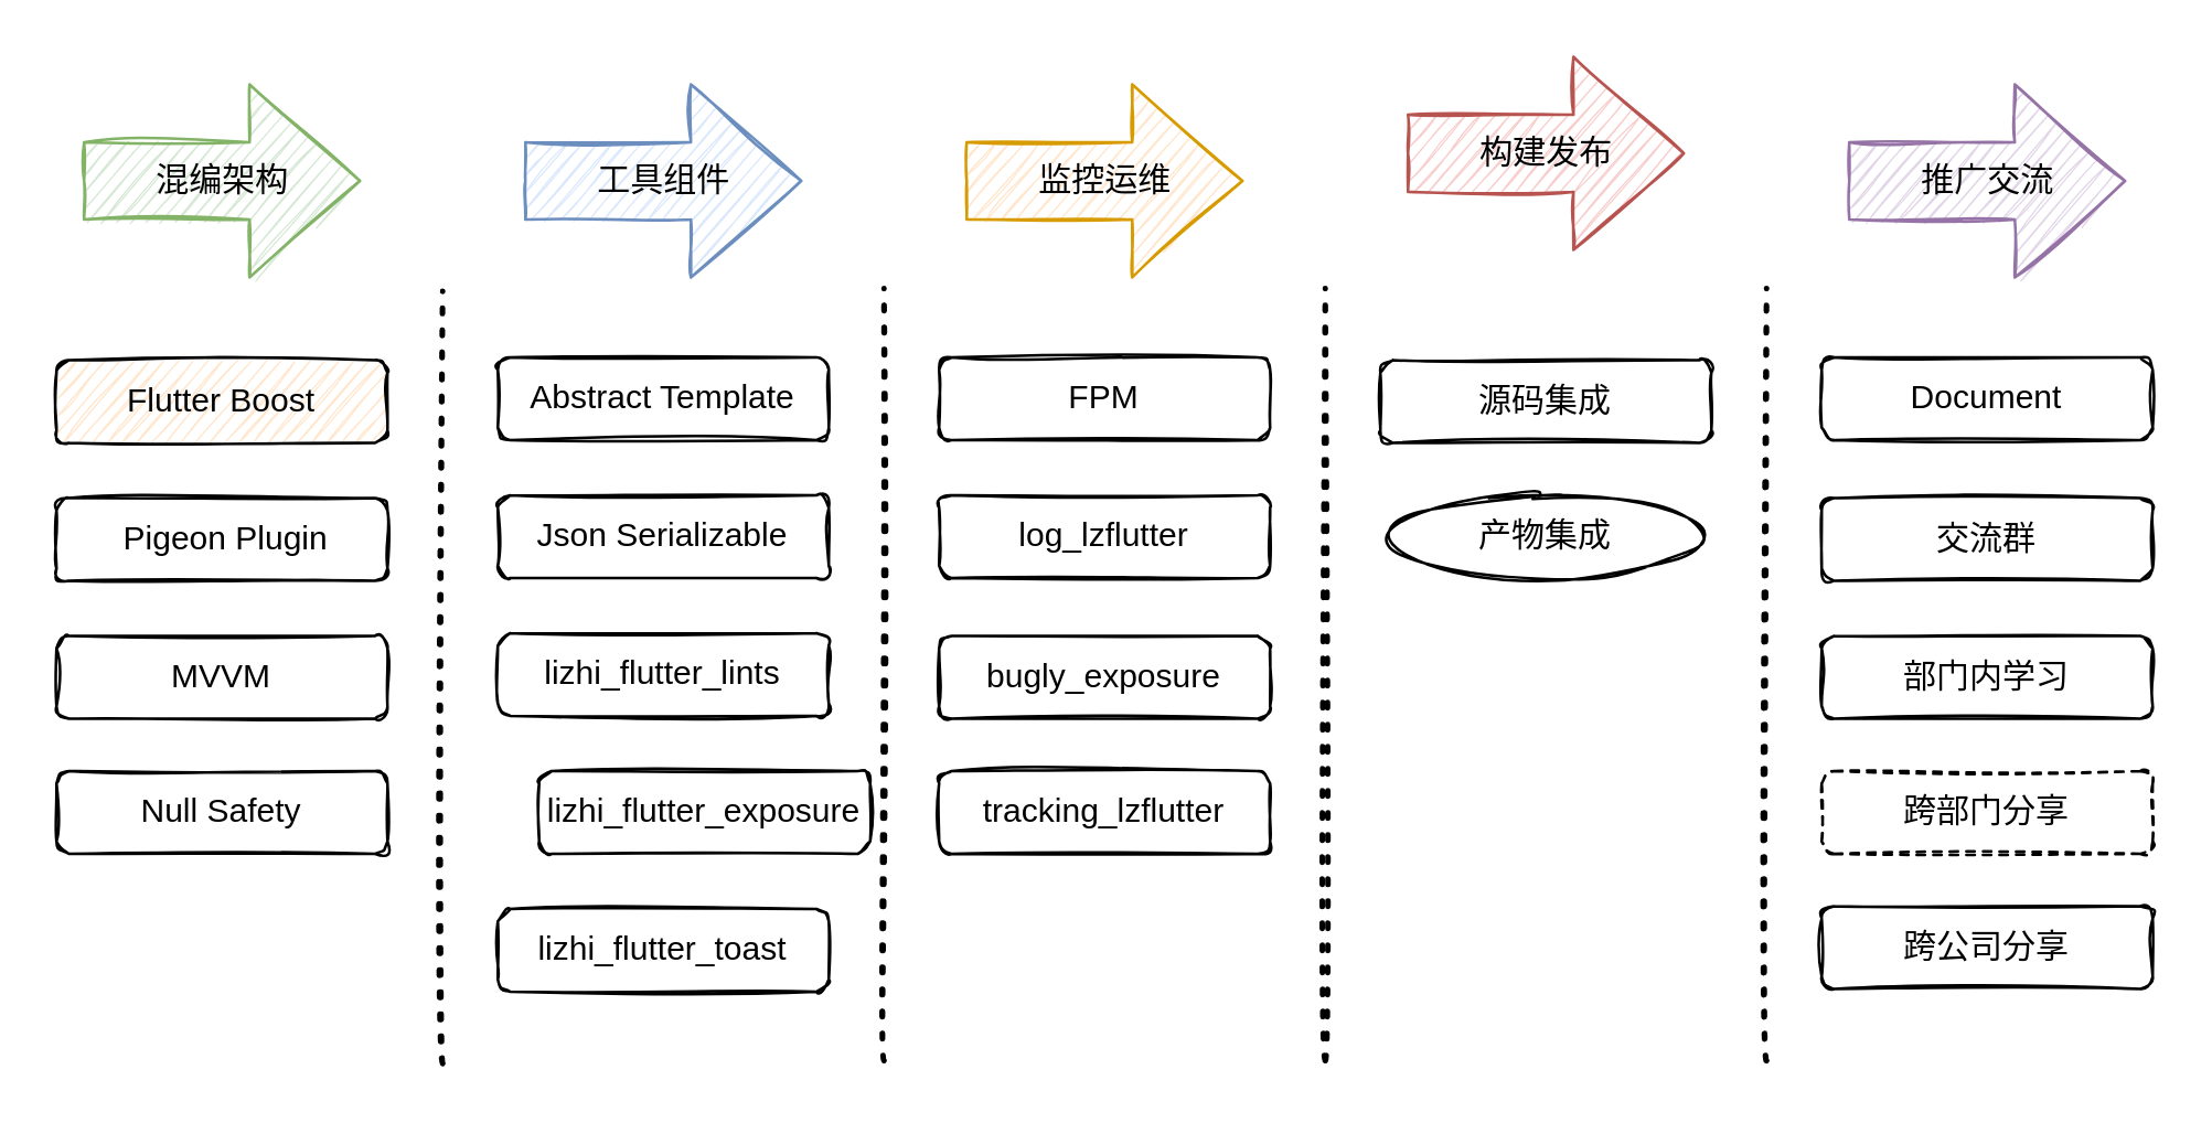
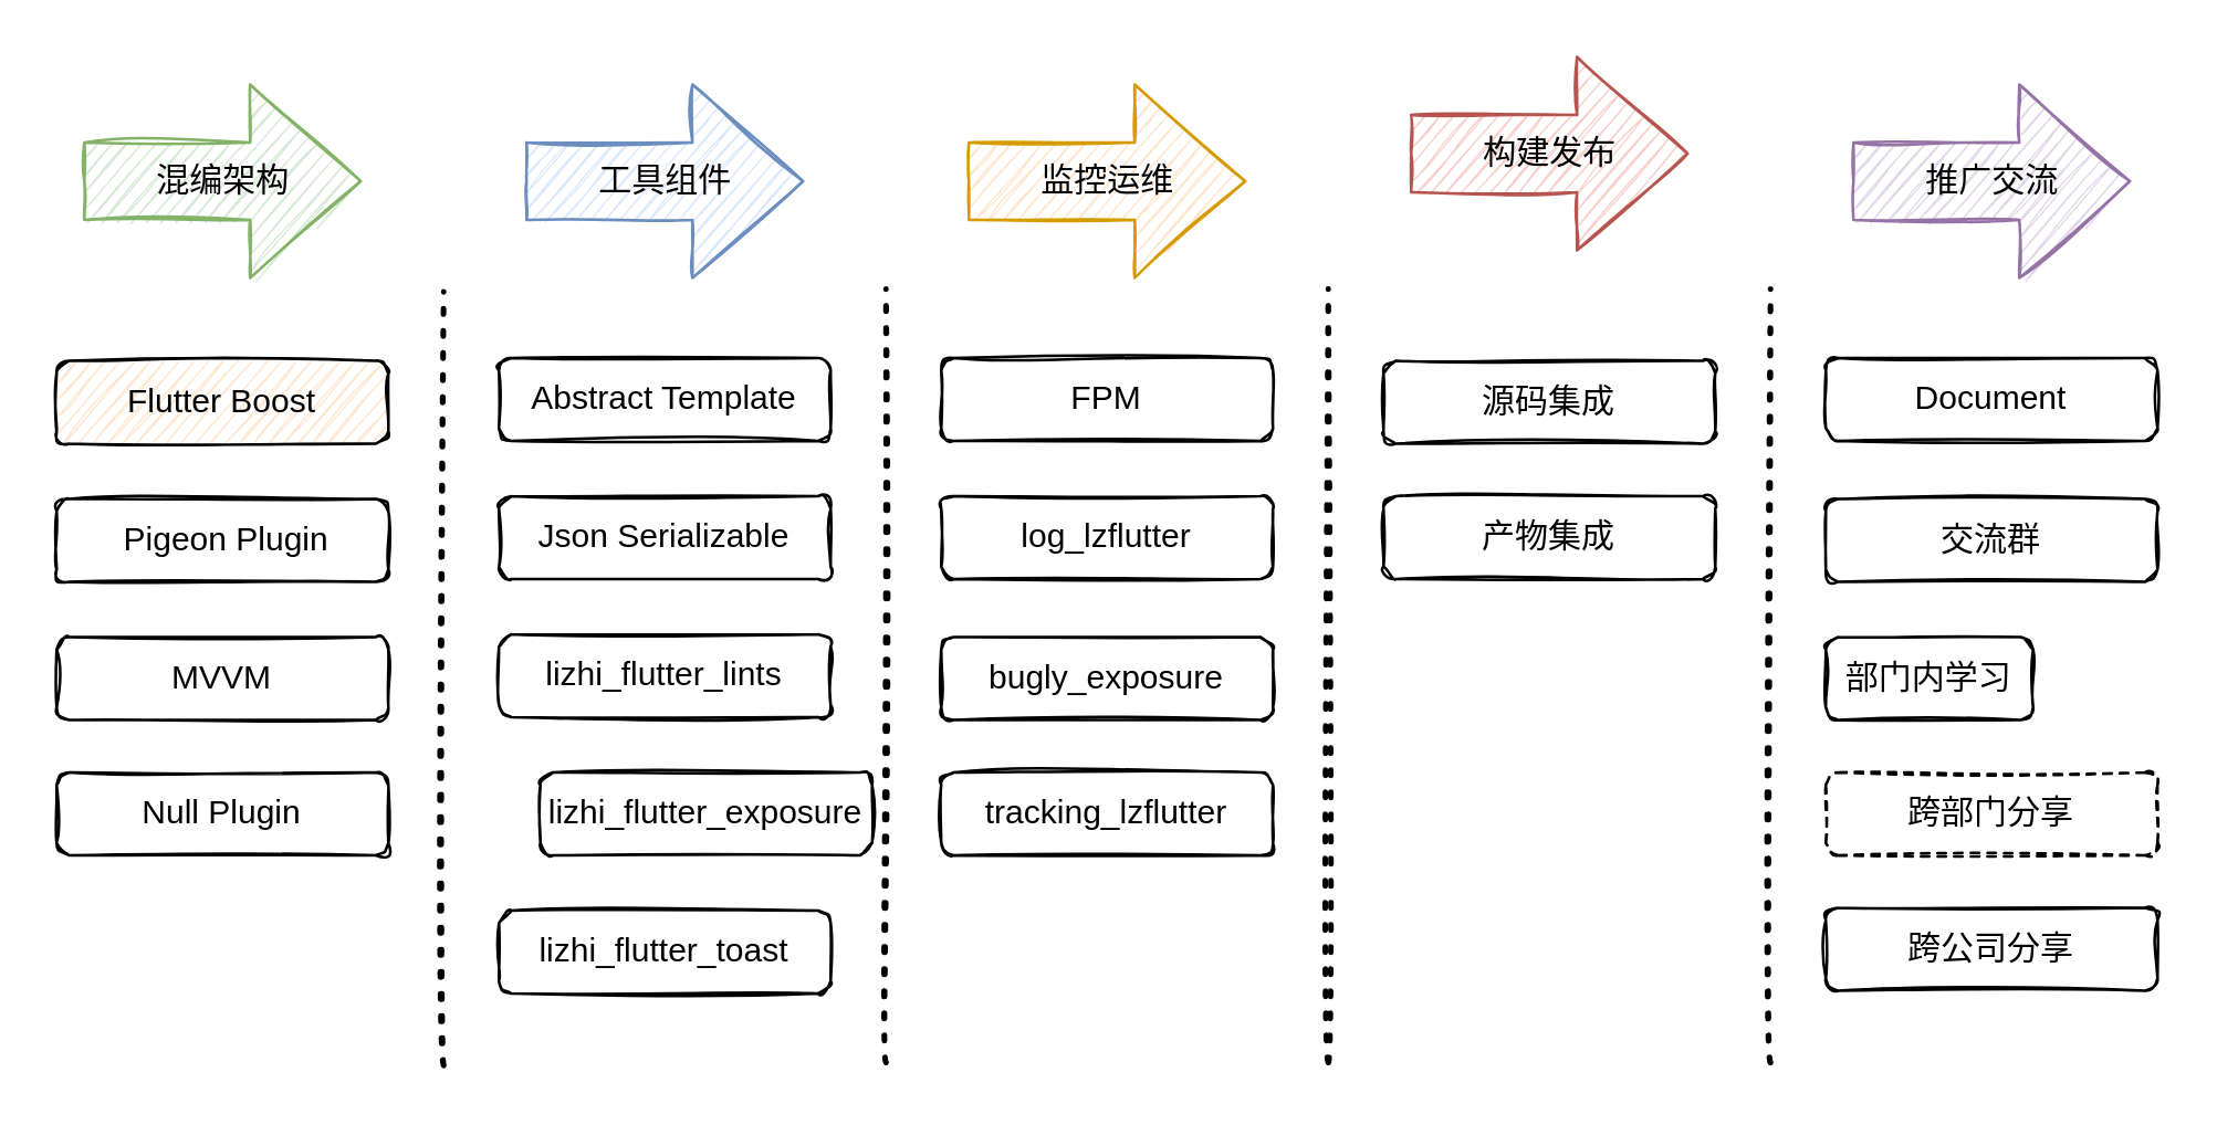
  <mxCell id="0" />
  <mxCell id="1" parent="0" />
  <mxCell id="2" value="混编架构" style="html=1;shadow=0;dashed=0;align=center;verticalAlign=middle;shape=mxgraph.arrows2.arrow;dy=0.6;dx=40;notch=0;sketch=1;rounded=1;fillColor=#d5e8d4;strokeColor=#82b366;" parent="1" vertex="1"><mxGeometry x="30" y="30" width="100" height="70" as="geometry" /></mxCell>
  <mxCell id="3" value="工具组件" style="html=1;shadow=0;dashed=0;align=center;verticalAlign=middle;shape=mxgraph.arrows2.arrow;dy=0.6;dx=40;notch=0;sketch=1;rounded=1;fillColor=#dae8fc;strokeColor=#6c8ebf;" parent="1" vertex="1"><mxGeometry x="190" y="30" width="100" height="70" as="geometry" /></mxCell>
  <mxCell id="4" value="监控运维" style="html=1;shadow=0;dashed=0;align=center;verticalAlign=middle;shape=mxgraph.arrows2.arrow;dy=0.6;dx=40;notch=0;sketch=1;rounded=1;fillColor=#ffe6cc;strokeColor=#d79b00;" parent="1" vertex="1"><mxGeometry x="350" y="30" width="100" height="70" as="geometry" /></mxCell>
  <mxCell id="5" value="构建发布" style="html=1;shadow=0;dashed=0;align=center;verticalAlign=middle;shape=mxgraph.arrows2.arrow;dy=0.6;dx=40;notch=0;sketch=1;rounded=1;fillColor=#f8cecc;strokeColor=#b85450;" parent="1" vertex="1"><mxGeometry x="510" y="20" width="100" height="70" as="geometry" /></mxCell>
  <mxCell id="6" value="推广交流" style="html=1;shadow=0;dashed=0;align=center;verticalAlign=middle;shape=mxgraph.arrows2.arrow;dy=0.6;dx=40;notch=0;sketch=1;rounded=1;fillColor=#e1d5e7;strokeColor=#9673a6;" parent="1" vertex="1"><mxGeometry x="670" y="30" width="100" height="70" as="geometry" /></mxCell>
  <mxCell id="7" value="Flutter Boost" style="rounded=1;whiteSpace=wrap;html=1;sketch=1;fillColor=#ffe6cc;" parent="1" vertex="1"><mxGeometry x="20" y="130" width="120" height="30" as="geometry" /></mxCell>
  <mxCell id="8" value="MVVM" style="rounded=1;whiteSpace=wrap;html=1;sketch=1;" parent="1" vertex="1"><mxGeometry x="20" y="230" width="120" height="30" as="geometry" /></mxCell>
  <mxCell id="9" value="&amp;nbsp;Pigeon Plugin" style="rounded=1;whiteSpace=wrap;html=1;sketch=1;" parent="1" vertex="1"><mxGeometry x="20" y="180" width="120" height="30" as="geometry" /></mxCell>
  <mxCell id="10" value="Abstract Template" style="rounded=1;whiteSpace=wrap;html=1;sketch=1;" parent="1" vertex="1"><mxGeometry x="180" y="129" width="120" height="30" as="geometry" /></mxCell>
  <mxCell id="11" value="Json Serializable" style="rounded=1;whiteSpace=wrap;html=1;sketch=1;" parent="1" vertex="1"><mxGeometry x="180" y="179" width="120" height="30" as="geometry" /></mxCell>
  <mxCell id="12" value="lizhi_flutter_lints" style="rounded=1;whiteSpace=wrap;html=1;sketch=1;" parent="1" vertex="1"><mxGeometry x="180" y="229" width="120" height="30" as="geometry" /></mxCell>
  <mxCell id="13" value="lizhi_flutter_exposure" style="rounded=1;whiteSpace=wrap;html=1;sketch=1;" parent="1" vertex="1"><mxGeometry x="195" y="279" width="120" height="30" as="geometry" /></mxCell>
  <mxCell id="14" value="lizhi_flutter_toast" style="rounded=1;whiteSpace=wrap;html=1;sketch=1;" parent="1" vertex="1"><mxGeometry x="180" y="329" width="120" height="30" as="geometry" /></mxCell>
  <mxCell id="15" value="FPM" style="rounded=1;whiteSpace=wrap;html=1;sketch=1;" parent="1" vertex="1"><mxGeometry x="340" y="129" width="120" height="30" as="geometry" /></mxCell>
  <mxCell id="16" value="log_lzflutter" style="rounded=1;whiteSpace=wrap;html=1;sketch=1;" parent="1" vertex="1"><mxGeometry x="340" y="179" width="120" height="30" as="geometry" /></mxCell>
  <mxCell id="17" value="bugly_exposure" style="rounded=1;whiteSpace=wrap;html=1;sketch=1;" parent="1" vertex="1"><mxGeometry x="340" y="230" width="120" height="30" as="geometry" /></mxCell>
  <mxCell id="18" value="tracking_lzflutter" style="rounded=1;whiteSpace=wrap;html=1;sketch=1;" parent="1" vertex="1"><mxGeometry x="340" y="279" width="120" height="30" as="geometry" /></mxCell>
  <mxCell id="19" value="源码集成" style="rounded=1;whiteSpace=wrap;html=1;sketch=1;" parent="1" vertex="1"><mxGeometry x="500" y="130" width="120" height="30" as="geometry" /></mxCell>
- <mxCell id="20" value="产物集成" style="ellipse;whiteSpace=wrap;html=1;sketch=1;" parent="1" vertex="1"><mxGeometry x="500" y="179" width="120" height="30" as="geometry" /></mxCell>
- <mxCell id="21" value="Null Safety" style="rounded=1;whiteSpace=wrap;html=1;sketch=1;" parent="1" vertex="1"><mxGeometry x="20" y="279" width="120" height="30" as="geometry" /></mxCell>
+ <mxCell id="20" value="产物集成" style="rounded=1;whiteSpace=wrap;html=1;sketch=1;" parent="1" vertex="1"><mxGeometry x="500" y="179" width="120" height="30" as="geometry" /></mxCell>
+ <mxCell id="21" value="Null Plugin" style="rounded=1;whiteSpace=wrap;html=1;sketch=1;" parent="1" vertex="1"><mxGeometry x="20" y="279" width="120" height="30" as="geometry" /></mxCell>
  <mxCell id="22" value="Document" style="rounded=1;whiteSpace=wrap;html=1;sketch=1;" parent="1" vertex="1"><mxGeometry x="660" y="129" width="120" height="30" as="geometry" /></mxCell>
  <mxCell id="23" value="交流群" style="rounded=1;whiteSpace=wrap;html=1;sketch=1;" parent="1" vertex="1"><mxGeometry x="660" y="180" width="120" height="30" as="geometry" /></mxCell>
  <mxCell id="24" value="跨部门分享" style="rounded=1;whiteSpace=wrap;html=1;sketch=1;dashed=1;" parent="1" vertex="1"><mxGeometry x="660" y="279" width="120" height="30" as="geometry" /></mxCell>
  <mxCell id="25" value="跨公司分享" style="rounded=1;whiteSpace=wrap;html=1;sketch=1;" parent="1" vertex="1"><mxGeometry x="660" y="328" width="120" height="30" as="geometry" /></mxCell>
- <mxCell id="26" value="部门内学习" style="rounded=1;whiteSpace=wrap;html=1;sketch=1;" parent="1" vertex="1"><mxGeometry x="660" y="230" width="120" height="30" as="geometry" /></mxCell>
+ <mxCell id="26" value="部门内学习" style="rounded=1;whiteSpace=wrap;html=1;sketch=1;" parent="1" vertex="1"><mxGeometry x="660" y="230" width="75" height="30" as="geometry" /></mxCell>
  <mxCell id="27" value="" style="endArrow=none;dashed=1;html=1;dashPattern=1 3;strokeWidth=2;rounded=1;sketch=1;curved=1;" parent="1" edge="1"><mxGeometry width="50" height="50" relative="1" as="geometry"><mxPoint x="160" y="385" as="sourcePoint" /><mxPoint x="160" y="105" as="targetPoint" /></mxGeometry></mxCell>
  <mxCell id="28" value="" style="endArrow=none;dashed=1;html=1;dashPattern=1 3;strokeWidth=2;rounded=1;sketch=1;curved=1;" parent="1" edge="1"><mxGeometry width="50" height="50" relative="1" as="geometry"><mxPoint x="320" y="384" as="sourcePoint" /><mxPoint x="320" y="104" as="targetPoint" /></mxGeometry></mxCell>
  <mxCell id="29" value="" style="endArrow=none;dashed=1;html=1;dashPattern=1 3;strokeWidth=2;rounded=1;sketch=1;curved=1;" parent="1" edge="1"><mxGeometry width="50" height="50" relative="1" as="geometry"><mxPoint x="480" y="384" as="sourcePoint" /><mxPoint x="480" y="104" as="targetPoint" /></mxGeometry></mxCell>
  <mxCell id="30" value="" style="endArrow=none;dashed=1;html=1;dashPattern=1 3;strokeWidth=2;rounded=1;sketch=1;curved=1;" parent="1" edge="1"><mxGeometry width="50" height="50" relative="1" as="geometry"><mxPoint x="640" y="384" as="sourcePoint" /><mxPoint x="640" y="104" as="targetPoint" /></mxGeometry></mxCell>
